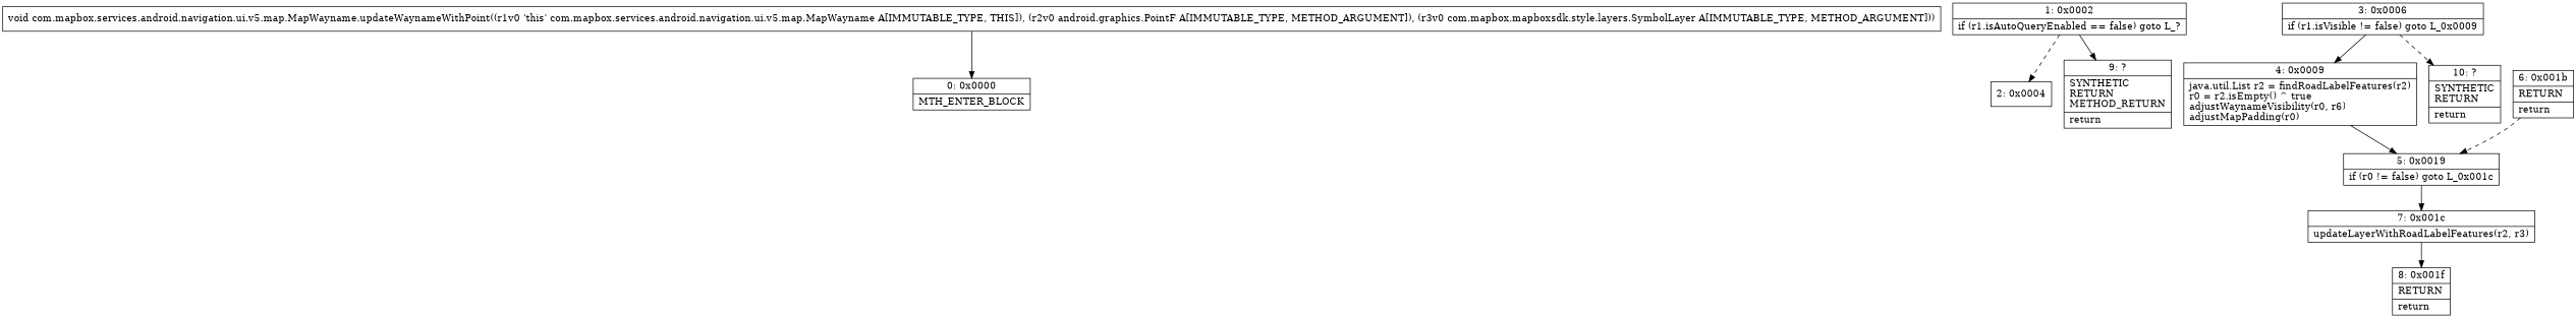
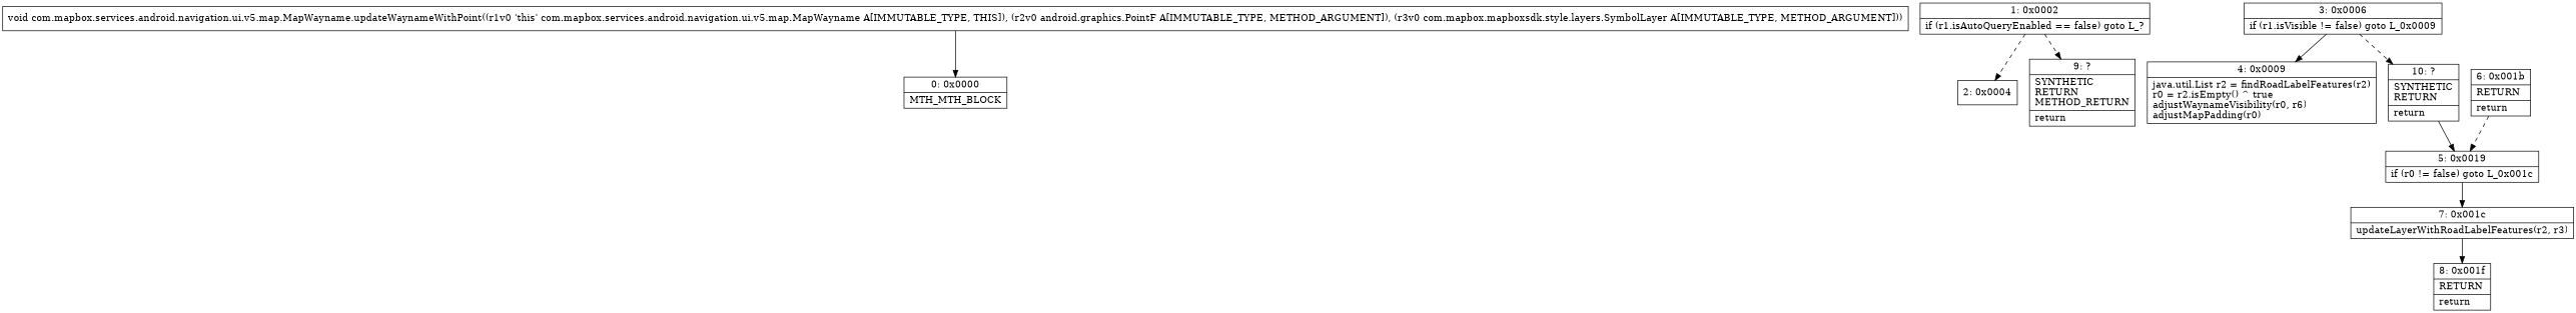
  digraph {
    node [shape=record]
-   n1 [label="{0\:\ 0x0000|MTH_ENTER_BLOCK\l}"]
+   n1 [label="{0\:\ 0x0000|MTH_MTH_BLOCK\l}"]
    n2 [label="{1\:\ 0x0002|if (r1.isAutoQueryEnabled == false) goto L_?\l}"]
    n3 [label="{2\:\ 0x0004}"]
    n4 [label="{9\:\ ?|SYNTHETIC\lRETURN\lMETHOD_RETURN\l|return\l}"]
    n5 [label="{3\:\ 0x0006|if (r1.isVisible != false) goto L_0x0009\l}"]
    n6 [label="{4\:\ 0x0009|java.util.List r2 = findRoadLabelFeatures(r2)\lr0 = r2.isEmpty() ^ true\ladjustWaynameVisibility(r0, r6)\ladjustMapPadding(r0)\l}"]
    n7 [label="{10\:\ ?|SYNTHETIC\lRETURN\l|return\l}"]
    n8 [label="{5\:\ 0x0019|if (r0 != false) goto L_0x001c\l}"]
    n9 [label="{7\:\ 0x001c|updateLayerWithRoadLabelFeatures(r2, r3)\l}"]
    n10 [label="{6\:\ 0x001b|RETURN\l|return\l}"]
    n11 [label="{8\:\ 0x001f|RETURN\l|return\l}"]
    n12 [label="{void com.mapbox.services.android.navigation.ui.v5.map.MapWayname.updateWaynameWithPoint((r1v0 'this' com.mapbox.services.android.navigation.ui.v5.map.MapWayname A[IMMUTABLE_TYPE, THIS]), (r2v0 android.graphics.PointF A[IMMUTABLE_TYPE, METHOD_ARGUMENT]), (r3v0 com.mapbox.mapboxsdk.style.layers.SymbolLayer A[IMMUTABLE_TYPE, METHOD_ARGUMENT])) }"]
    n2 -> n3 [style=dashed]
-   n2 -> n4
+   n2 -> n4 [style=dashed]
    n5 -> n6
    n5 -> n7 [style=dashed]
-   n6 -> n8
+   n7 -> n8
    n8 -> n9
    n9 -> n11
    n10 -> n8 [style=dashed]
    n12 -> n1
  }
